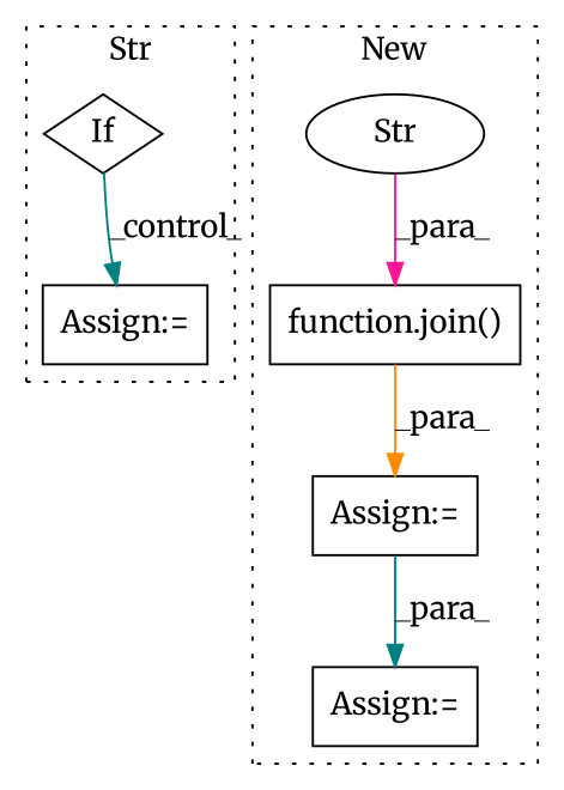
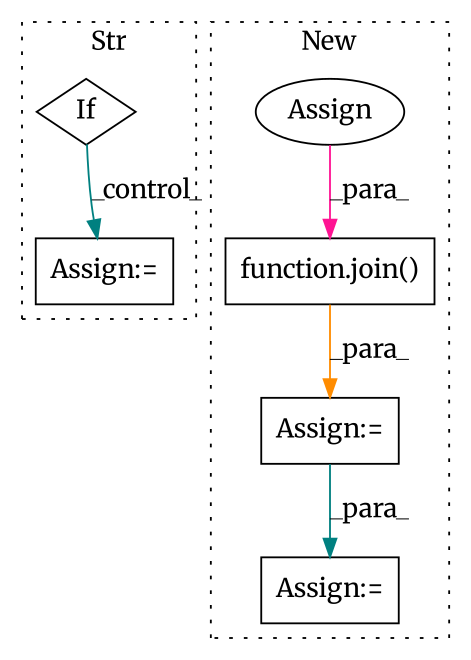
  digraph {
    fontname=Merriweather
    node [a=68 fontname=Merriweather l=3 shape=box]
    edge [color=teal fontname=Merriweather]
    n1 [a=96 label=If s=11884 shape=diamond]
    n2 [label="Assign:=" s=12192]
    n3 [a=75 l="5,1" label="function.join()" s="11773,11809"]
-   n4 [a=66 l=12 label=Str s=11797 shape=ellipse]
+   n4 [a=66 l=12 label=Assign s=11797 shape=ellipse]
    n5 [label="Assign:=" s=11770]
    n6 [label="Assign:=" s=11896]
    subgraph cluster_1 {
      label=Str
      style=dotted
      n1
      n2
    }
    subgraph cluster_2 {
      label=New
      style=dotted
      n3
      n4
      n5
      n6
    }
    n1 -> n2 [label=_control_]
    n3 -> n5 [color=darkorange label=_para_]
    n4 -> n3 [color=deeppink label=_para_]
    n5 -> n6 [label=_para_]
  }
